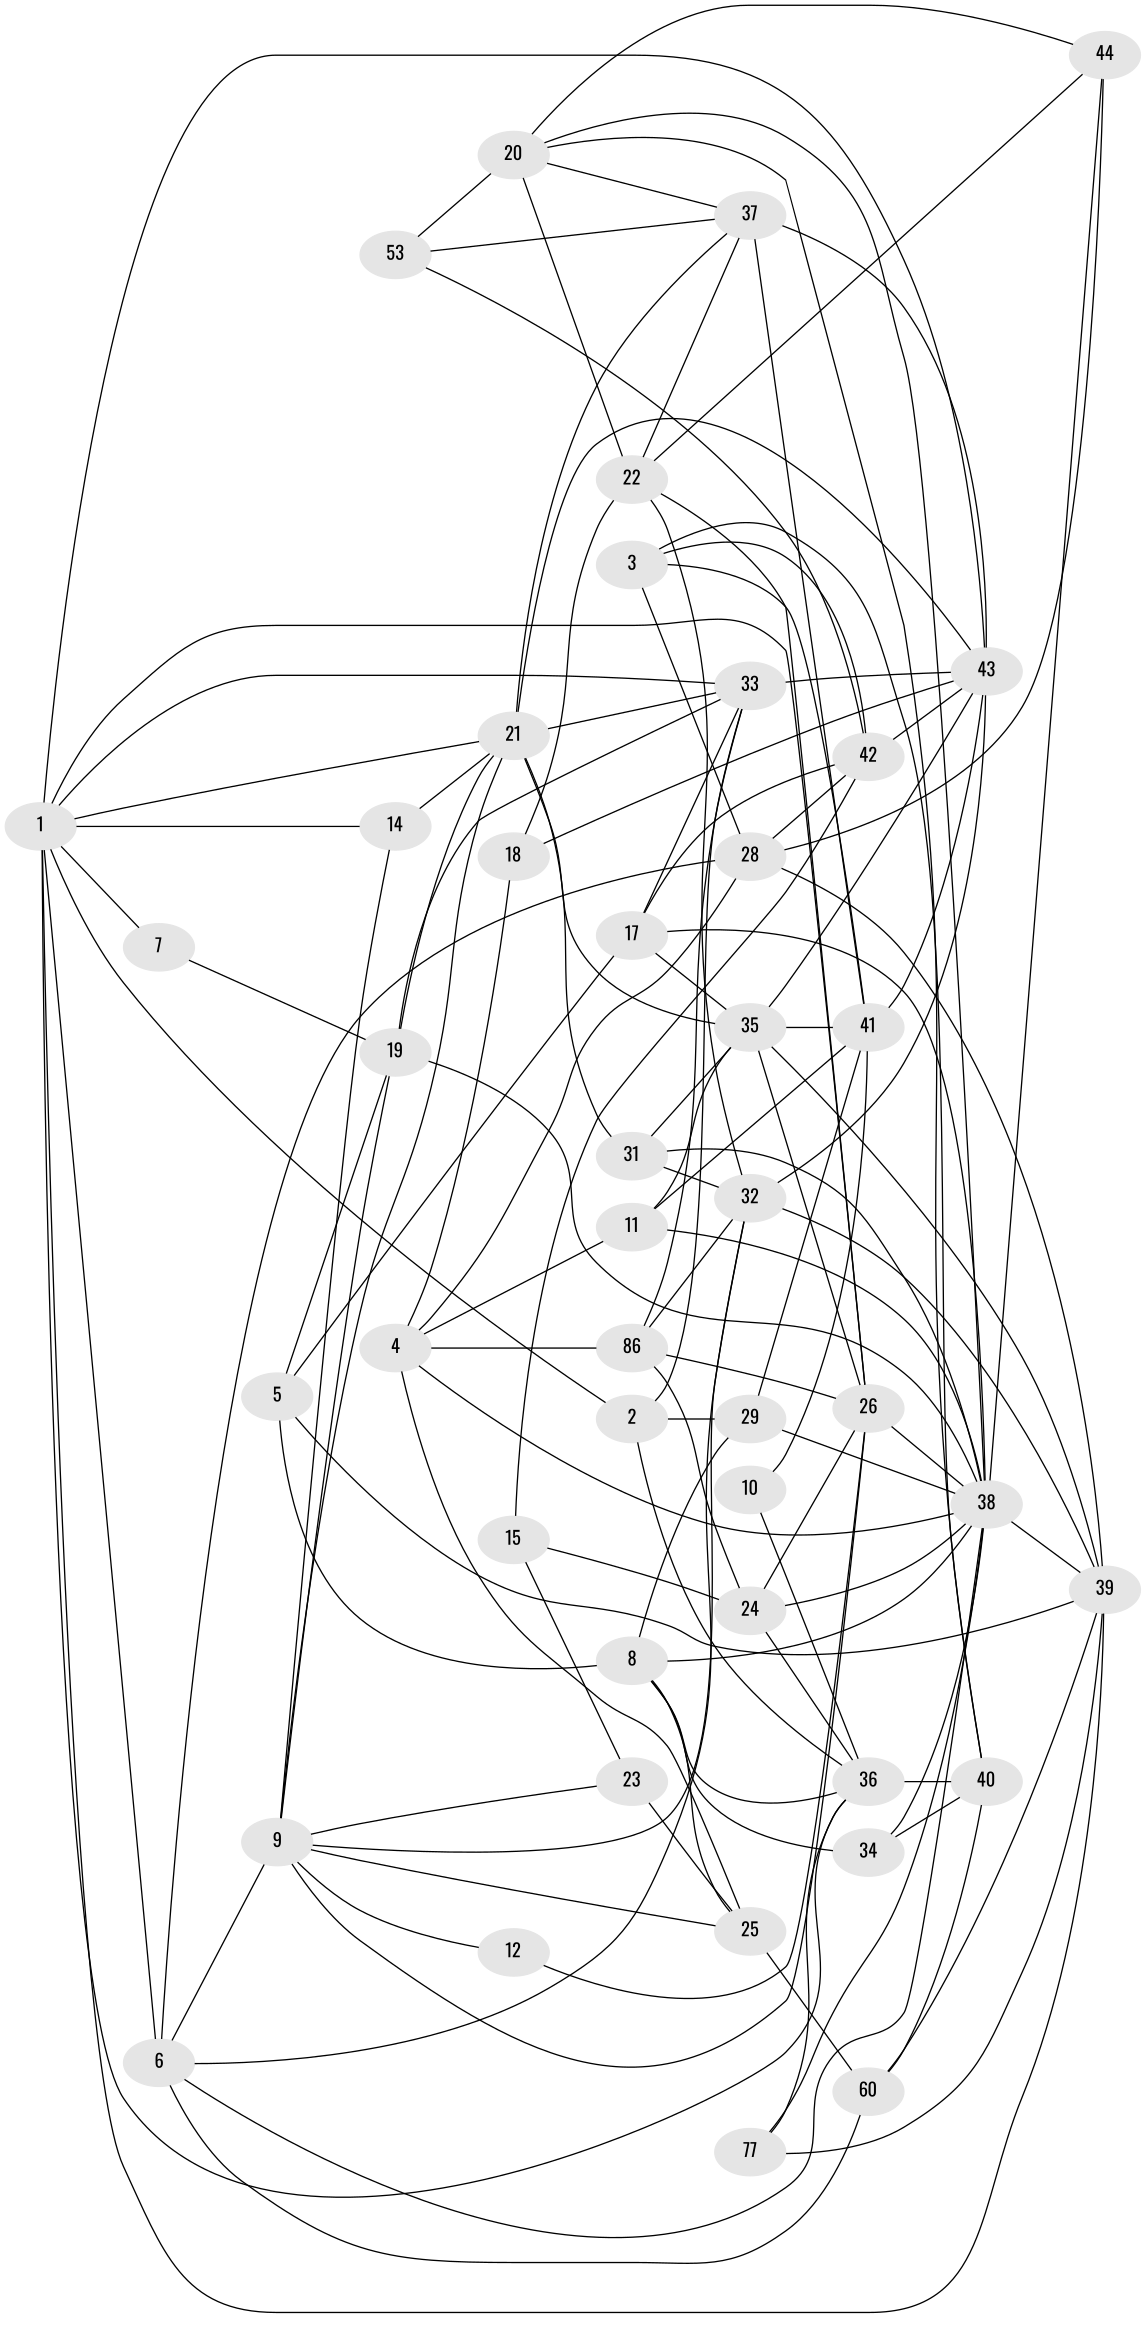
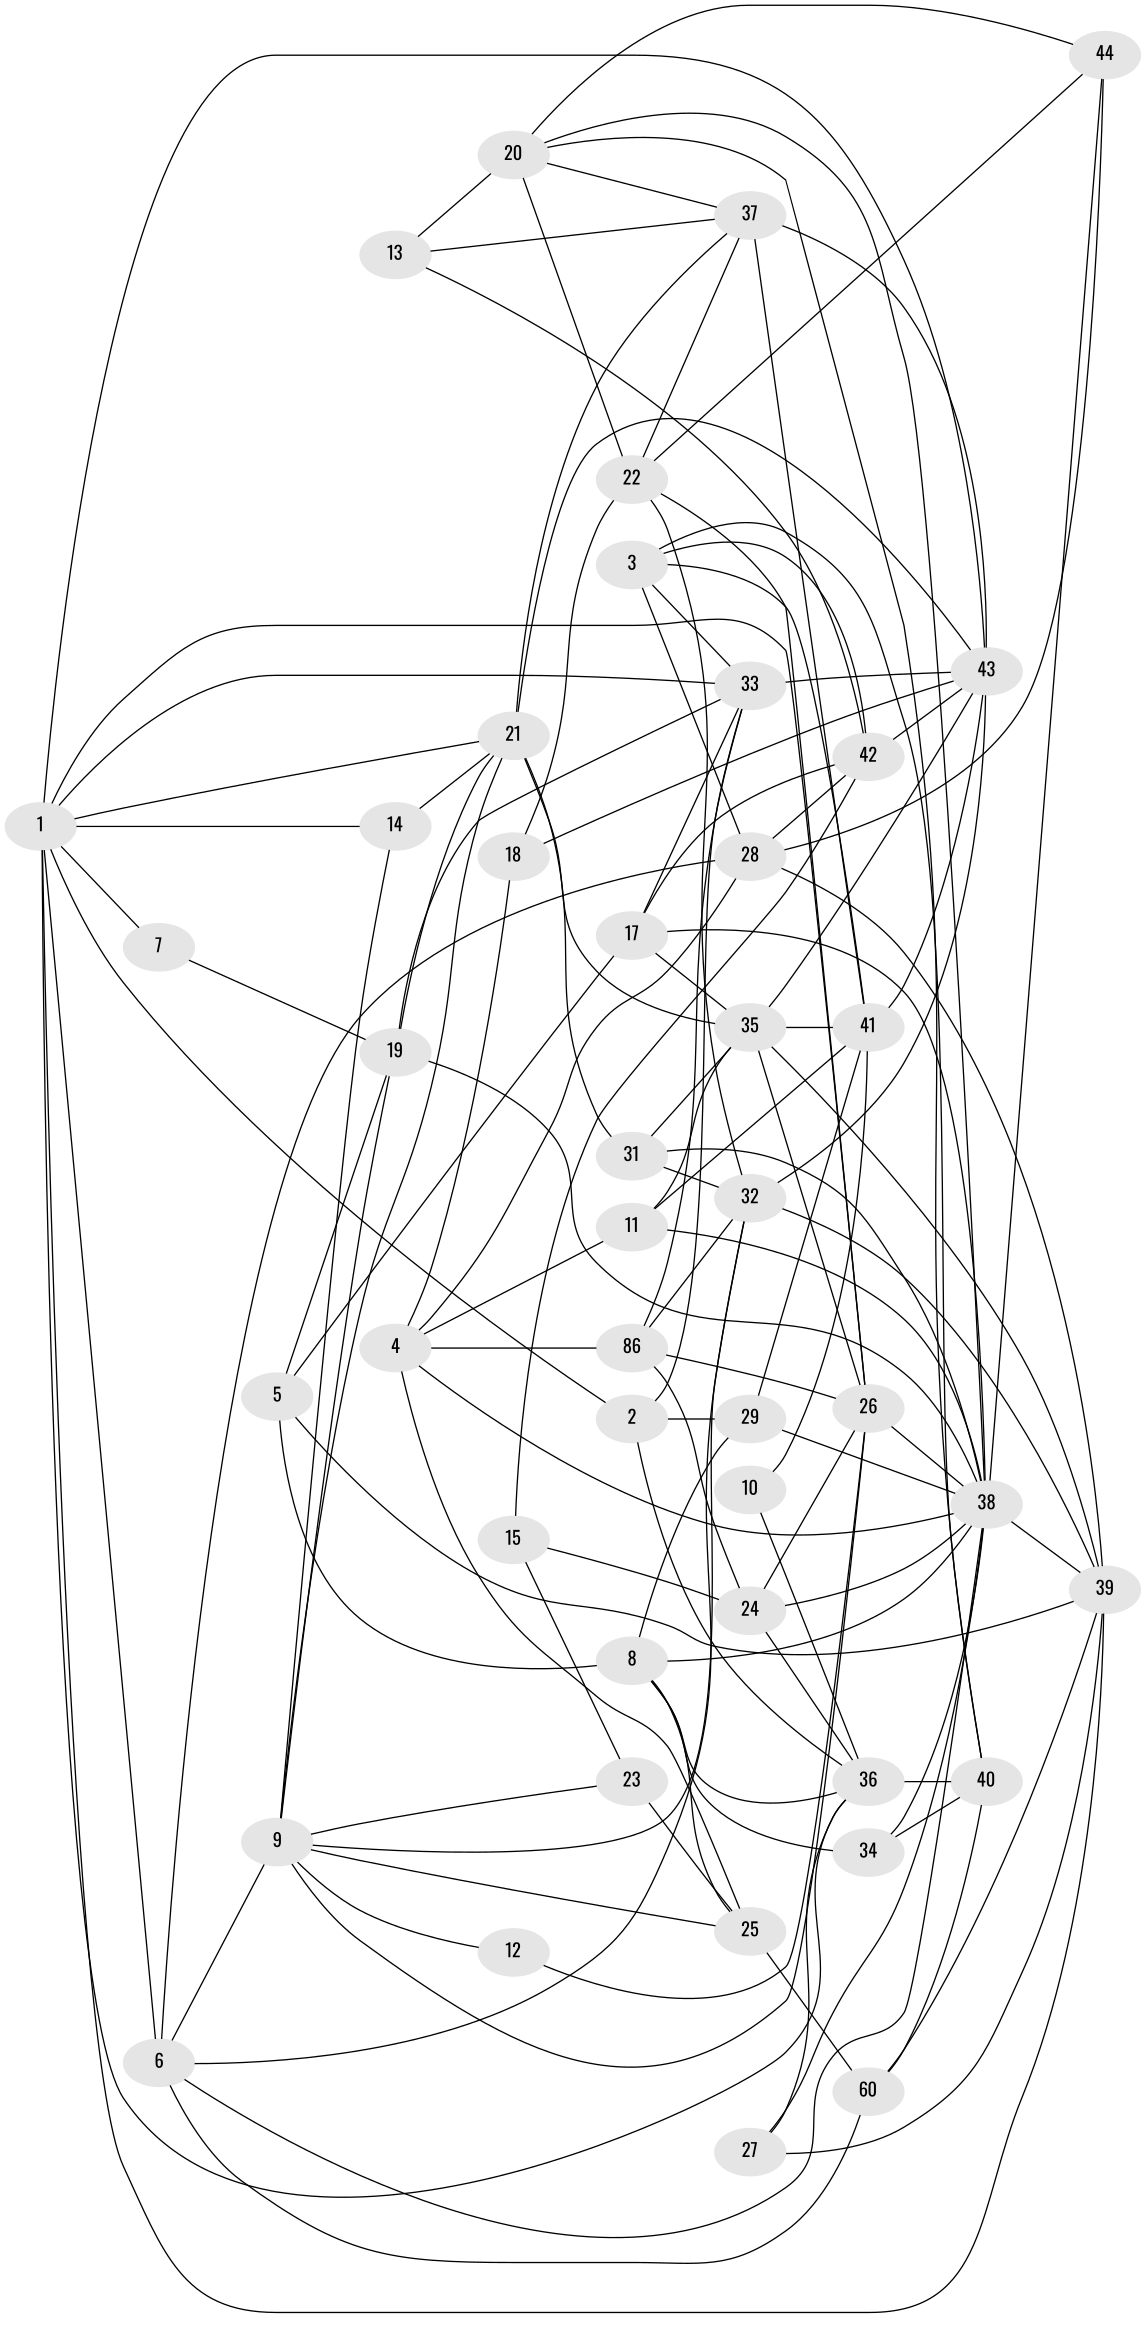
  graph {
    fontname=Oswald
    rankdir=LR
    node [color=gray90 fontname=Oswald style=filled]
    edge [fontname=Oswald weight=1.0]
    1
    2
    6
    7
    14
    21
    26
    33
    36
    39
    43
    29
    28
    38
    9
    n16 [label=60]
    32
    19
    35
    37
    31
    40
    41
    3
    42
    44
    4
    11
    n29 [label=86]
    18
    25
    24
    22
    5
    8
    17
    34
    12
    23
    10
-   13 [label=53]
+   13
    20
    15
-   27 [label=77]
+   27
    1 -- 2
    1 -- 6
    1 -- 7
    1 -- 14
    1 -- 21
    1 -- 26
    1 -- 33
    1 -- 36
    1 -- 39
    1 -- 43 [weight=2.0]
    2 -- 33
    2 -- 36
    2 -- 29
    6 -- 28
    6 -- 38
    6 -- 9
    6 -- n16
    6 -- 32 [weight=2.0]
    7 -- 19
    14 -- 21
-   21 -- 33
+   3 -- 33
    21 -- 43
    21 -- 35
    21 -- 37
    21 -- 31
    26 -- 38
    33 -- 43
    36 -- 40
    29 -- 38 [weight=2.0]
    29 -- 41
    28 -- 39
    28 -- 42
    28 -- 44
    38 -- 39
    38 -- 44
    9 -- 14
    9 -- 21
    9 -- 26
    9 -- 32
    9 -- 19
    9 -- 25
    9 -- 12
    9 -- 23
    n16 -- 39
    n16 -- 40
    32 -- 39
    32 -- 43
    19 -- 21
    19 -- 33
    19 -- 38
    35 -- 26
    35 -- 39
    35 -- 43
    35 -- 41
    37 -- 43
    37 -- 41
    31 -- 38
    31 -- 32
    31 -- 35
    41 -- 43
    3 -- 28
    3 -- 40
    3 -- 41
    3 -- 42
    42 -- 43
    4 -- 28
    4 -- 38
    4 -- 11
    4 -- n29
    4 -- 18
    4 -- 25 [weight=2.0]
    11 -- 38
    11 -- 35
    11 -- 41
    n29 -- 26
    n29 -- 33
    n29 -- 32
    n29 -- 24
    18 -- 43
    18 -- 22
    25 -- n16
    24 -- 26
    24 -- 36 [weight=2.0]
    24 -- 38 [weight=2.0]
    22 -- 26
    22 -- 32
    22 -- 37
    22 -- 44
    5 -- 39
    5 -- 19
    5 -- 8
    5 -- 17
    8 -- 36
    8 -- 29
    8 -- 38
    8 -- 25
    8 -- 34
    17 -- 33
    17 -- 38
    17 -- 35
    17 -- 42
    34 -- 38
    34 -- 40
    12 -- 26
    23 -- 25
    10 -- 36
    10 -- 41
    13 -- 37
    13 -- 42
    13 -- 20
    20 -- 38
    20 -- 37
    20 -- 40
    20 -- 44 [weight=2.0]
    20 -- 22
    15 -- 42
    15 -- 24
    15 -- 23
    27 -- 36
    27 -- 39
    27 -- 38 [weight=2.0]
  }
